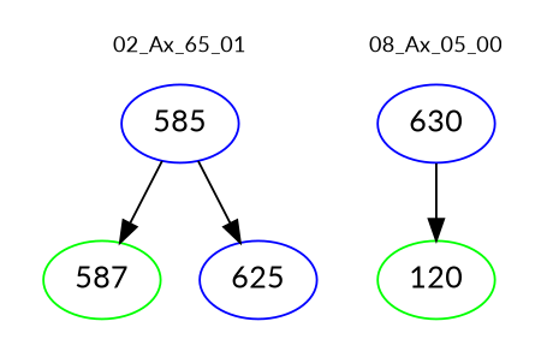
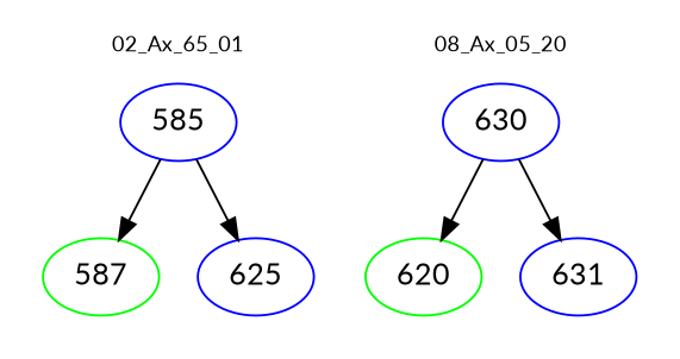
  digraph {
    fontname=Lato
    node [color=blue fontname=Lato]
    edge [color=black fontname=Lato]
    n1 [label=585]
    n2 [color=green label=587]
    n3 [label=625]
    n4 [label=630]
-   n5 [color=green label=120]
+   n5 [color=green label=620]
+   n6 [label=631]
    subgraph cluster_1 {
      color=white
      fontsize=10
      label="02_Ax_65_01"
      n1
      n2
      n3
    }
    subgraph cluster_2 {
      color=white
      fontsize=10
-     label="08_Ax_05_00"
+     label="08_Ax_05_20"
      n4
      n5
+     n6
    }
    n1 -> n2
    n1 -> n3
    n4 -> n5
+   n4 -> n6
  }
